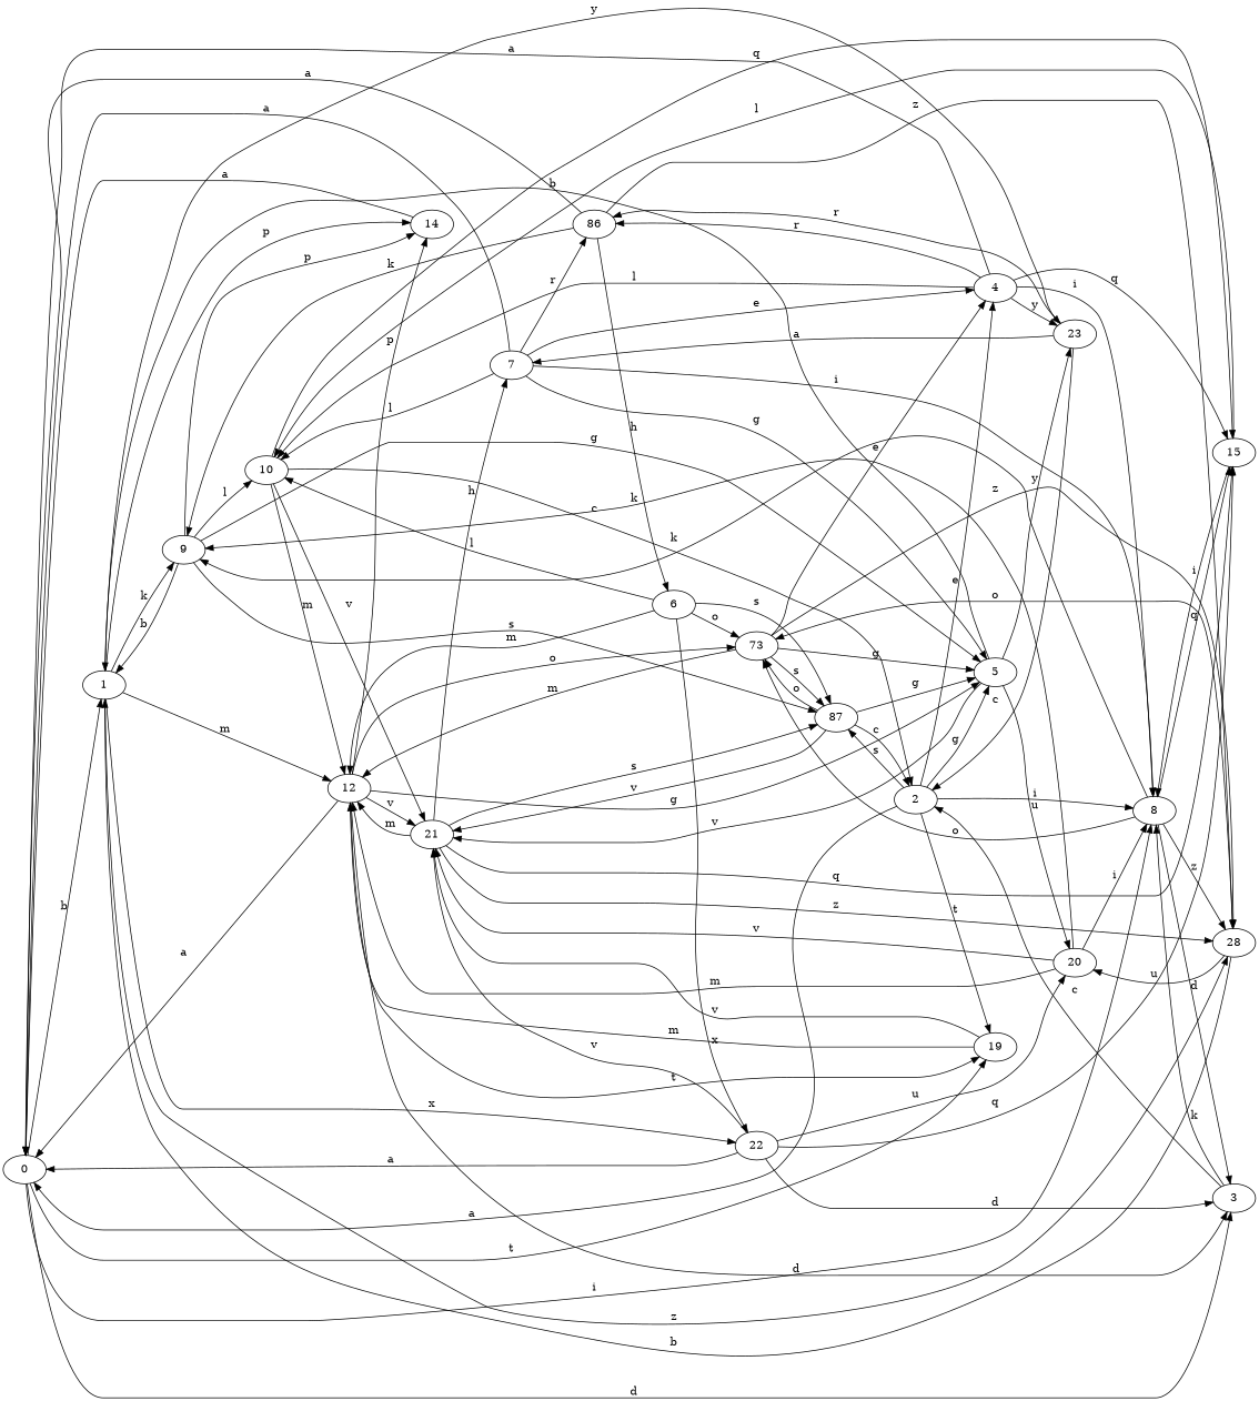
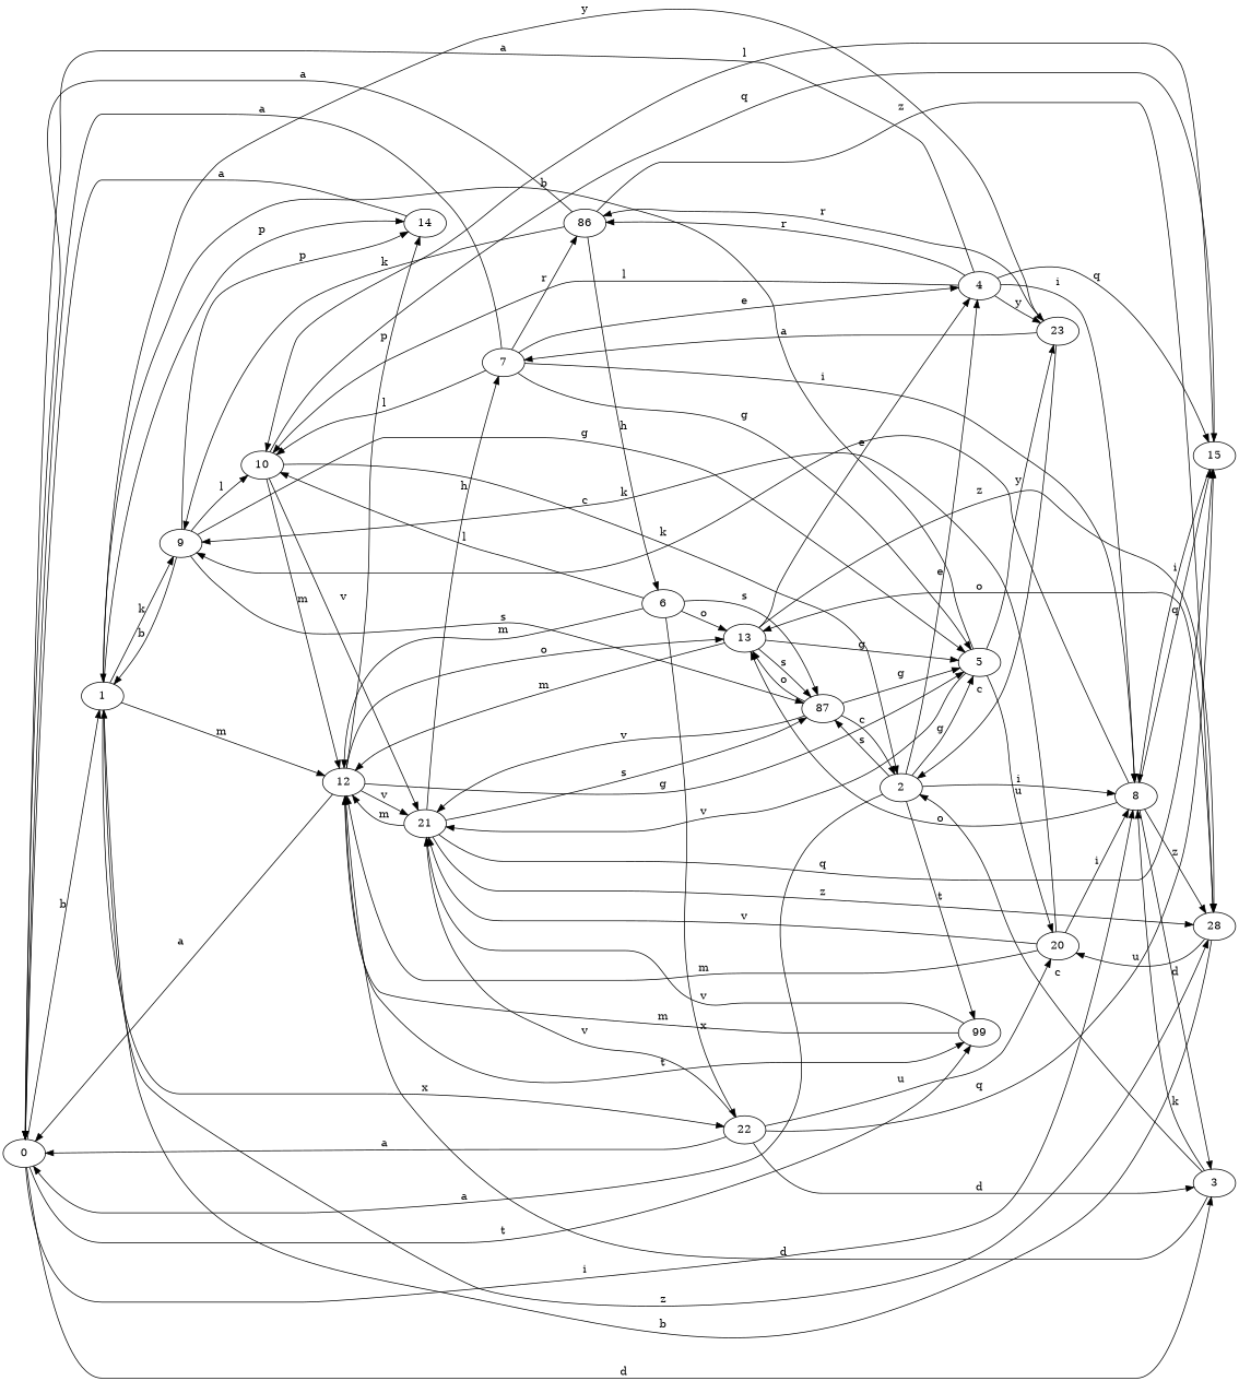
  strict digraph {
    rankdir=LR
    0
    1
    3
    8
-   19
+   19 [label=99]
    9
    12
    14
    22
    23
    28
    2
    4
    5
    n15 [label=87]
    15
-   13 [label=73]
+   13
    21
    10
    20
    n21 [label=86]
    7
    6
    0 -> 1 [label=b]
    0 -> 3 [label=d]
    0 -> 8 [label=i]
    0 -> 19 [label=t]
    1 -> 9 [label=k]
    1 -> 12 [label=m]
    1 -> 14 [label=p]
    1 -> 22 [label=x]
    1 -> 23 [label=y]
    1 -> 28 [label=z]
    3 -> 8 [label=k]
    3 -> 2 [label=c]
    8 -> 3 [label=d]
    8 -> 9 [label=k]
    8 -> 28 [label=z]
    8 -> 15 [label=q]
    8 -> 13 [label=o]
    19 -> 12 [label=m]
    19 -> 21 [label=v]
    9 -> 1 [label=b]
    9 -> 14 [label=p]
    9 -> 5 [label=g]
    9 -> n15 [label=s]
    9 -> 10 [label=l]
    12 -> 0 [label=a]
-   12 -> 3 [label=d]
+   3 -> 12 [label=d]
    12 -> 19 [label=t]
    12 -> 14 [label=p]
    12 -> 5 [label=g]
    12 -> 13 [label=o]
    12 -> 21 [label=v]
    14 -> 0 [label=a]
    22 -> 0 [label=a]
    22 -> 3 [label=d]
    22 -> 15 [label=q]
    22 -> 21 [label=v]
    22 -> 20 [label=u]
    23 -> 2 [label=c]
    23 -> n21 [label=r]
    23 -> 7 [label=a]
    28 -> 1 [label=b]
    28 -> 13 [label=o]
    28 -> 20 [label=u]
    2 -> 0 [label=a]
    2 -> 8 [label=i]
    2 -> 19 [label=t]
    2 -> 4 [label=e]
    2 -> 5 [label=g]
    2 -> n15 [label=s]
    4 -> 0 [label=a]
    4 -> 8 [label=i]
    4 -> 23 [label=y]
    4 -> 15 [label=q]
    4 -> 10 [label=l]
    4 -> n21 [label=r]
    5 -> 1 [label=b]
    5 -> 23 [label=y]
    5 -> 21 [label=v]
    5 -> 20 [label=u]
    n15 -> 2 [label=c]
    n15 -> 5 [label=g]
    n15 -> 13 [label=o]
    n15 -> 21 [label=v]
    15 -> 8 [label=i]
    15 -> 10 [label=l]
    13 -> 12 [label=m]
    13 -> 28 [label=z]
    13 -> 4 [label=e]
    13 -> 5 [label=g]
    13 -> n15 [label=s]
    21 -> 12 [label=m]
    21 -> 28 [label=z]
    21 -> n15 [label=s]
    21 -> 15 [label=q]
    21 -> 7 [label=h]
    10 -> 12 [label=m]
    10 -> 2 [label=c]
    10 -> 15 [label=q]
    10 -> 21 [label=v]
    20 -> 8 [label=i]
    20 -> 9 [label=k]
    20 -> 12 [label=m]
    20 -> 21 [label=v]
    n21 -> 0 [label=a]
    n21 -> 9 [label=k]
    n21 -> 28 [label=z]
    n21 -> 6 [label=h]
    7 -> 0 [label=a]
    7 -> 8 [label=i]
    7 -> 4 [label=e]
    7 -> 5 [label=g]
    7 -> 10 [label=l]
    7 -> n21 [label=r]
    6 -> 12 [label=m]
    6 -> 22 [label=x]
    6 -> n15 [label=s]
    6 -> 13 [label=o]
    6 -> 10 [label=l]
  }
